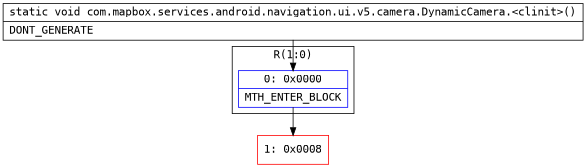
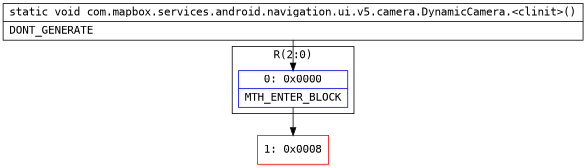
  digraph {
    fontname="DejaVu Sans Mono"
    node [shape=record fontname="DejaVu Sans Mono"]
    edge [fontname="DejaVu Sans Mono"]
    n1 [color=blue label="{0\:\ 0x0000|MTH_ENTER_BLOCK\l}"]
    n2 [color=red label="{1\:\ 0x0008}"]
    n3 [label="{static void com.mapbox.services.android.navigation.ui.v5.camera.DynamicCamera.\<clinit\>()  | DONT_GENERATE\l}"]
    subgraph cluster_1 {
-     label="R(1:0)"
+     label="R(2:0)"
      n1
    }
    n1 -> n2
    n3 -> n1
  }
